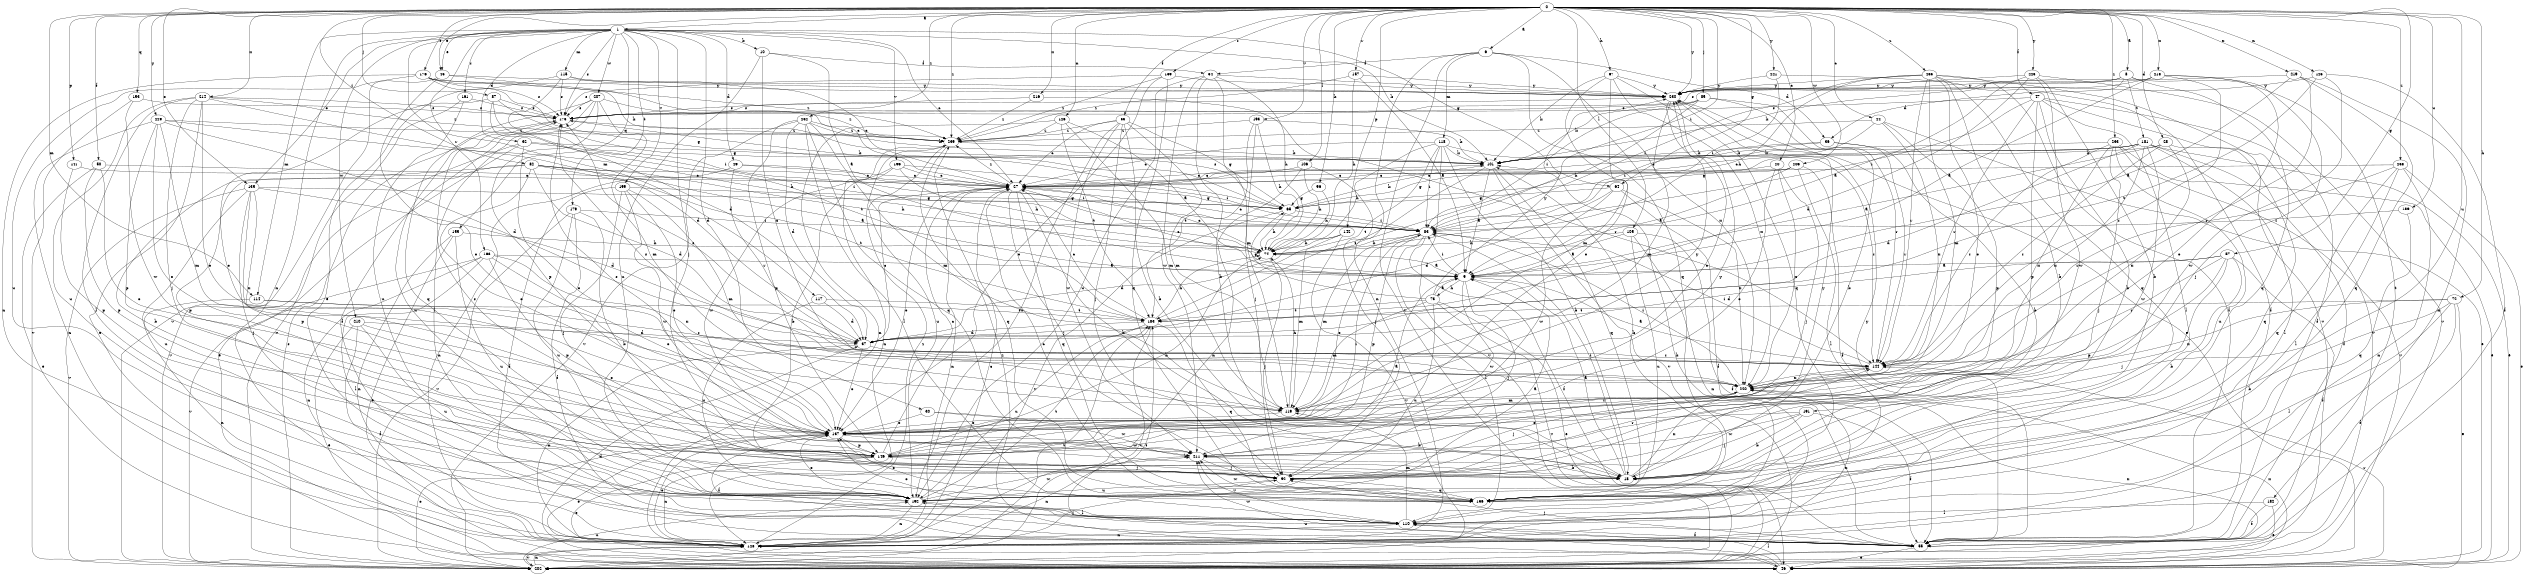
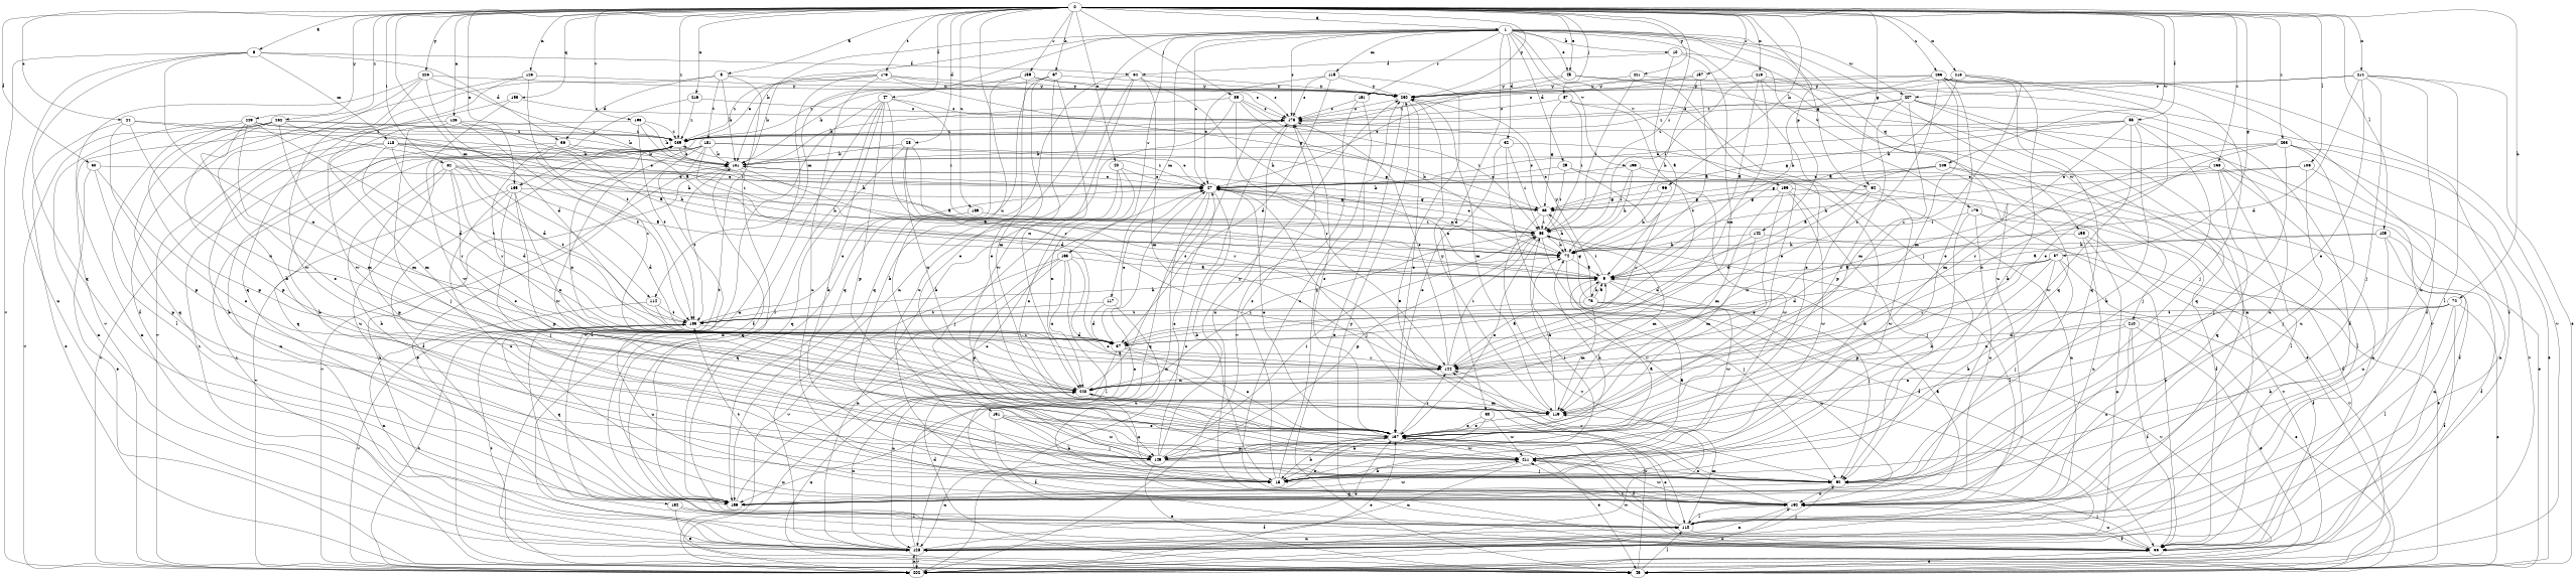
  strict digraph {
    0
    1
    6
    8
    20
    24
    28
    45
    47
    50
    53
    57
    64
    67
    72
    82
    83
    85
    87
    96
    105
    106
    114
    125
    126
    135
-   141
    142
    153
    157
    159
    176
    189
    191
    193
    206
    214
    216
    218
    219
    221
    223
    229
    230
    232
    233
    235
    238
    239
    10
    27
    29
    30
    32
    92
    101
    115
    117
    128
    155
    161
    163
    173
    179
    196
    199
    207
    210
    36
    54
    118
    156
    202
    220
    181
    182
    137
    46
    146
    9
    n81 [label=144]
    18
    110
    55
    211
    192
    65
    119
    37
    183
    74
    73
    0 -> 1 [label=a]
    0 -> 6 [label=a]
    0 -> 8 [label=a]
    0 -> 20 [label=c]
    0 -> 24 [label=c]
    0 -> 28 [label=d]
    0 -> 45 [label=e]
    0 -> 47 [label=f]
    0 -> 50 [label=f]
    0 -> 53 [label=f]
    0 -> 57 [label=g]
    0 -> 64 [label=g]
    0 -> 67 [label=h]
    0 -> 72 [label=h]
    0 -> 82 [label=i]
    0 -> 83 [label=i]
    0 -> 85 [label=j]
    0 -> 87 [label=j]
    0 -> 96 [label=k]
    0 -> 105 [label=l]
    0 -> 106 [label=l]
    0 -> 114 [label=m]
    0 -> 125 [label=n]
    0 -> 126 [label=n]
    0 -> 135 [label=o]
-   0 -> 141 [label=p]
    0 -> 142 [label=p]
    0 -> 153 [label=q]
    0 -> 157 [label=r]
    0 -> 159 [label=r]
    0 -> 176 [label=t]
    0 -> 189 [label=u]
    0 -> 191 [label=u]
    0 -> 193 [label=v]
    0 -> 206 [label=w]
    0 -> 214 [label=x]
    0 -> 216 [label=x]
    0 -> 218 [label=x]
    0 -> 219 [label=x]
    0 -> 221 [label=y]
    0 -> 223 [label=y]
    0 -> 229 [label=y]
    0 -> 230 [label=y]
    0 -> 232 [label=z]
    0 -> 233 [label=z]
    0 -> 235 [label=z]
    0 -> 238 [label=z]
    0 -> 239 [label=z]
    1 -> 45 [label=e]
    1 -> 64 [label=g]
    1 -> 114 [label=m]
    1 -> 135 [label=o]
    1 -> 10 [label=b]
    1 -> 27 [label=c]
    1 -> 29 [label=d]
    1 -> 30 [label=d]
    1 -> 32 [label=d]
    1 -> 92 [label=j]
    1 -> 101 [label=k]
    1 -> 115 [label=m]
    1 -> 117 [label=m]
    1 -> 128 [label=n]
    1 -> 155 [label=q]
    1 -> 161 [label=r]
    1 -> 163 [label=r]
    1 -> 173 [label=s]
    1 -> 179 [label=t]
    1 -> 196 [label=v]
    1 -> 199 [label=v]
    1 -> 207 [label=w]
    1 -> 210 [label=w]
    6 -> 128 [label=n]
    6 -> 36 [label=d]
    6 -> 54 [label=f]
    6 -> 118 [label=m]
    6 -> 156 [label=q]
    6 -> 202 [label=v]
    6 -> 220 [label=x]
    8 -> 230 [label=y]
    8 -> 101 [label=k]
    8 -> 36 [label=d]
    8 -> 156 [label=q]
    8 -> 181 [label=t]
    8 -> 182 [label=t]
    20 -> 27 [label=c]
    20 -> 92 [label=j]
    20 -> 220 [label=x]
    20 -> 137 [label=o]
    24 -> 83 [label=i]
    24 -> 239 [label=z]
    24 -> 220 [label=x]
    24 -> 46 [label=e]
    24 -> 146 [label=p]
    28 -> 101 [label=k]
    28 -> 156 [label=q]
    28 -> 220 [label=x]
    28 -> 9 [label=a]
    28 -> n81 [label=r]
    45 -> 230 [label=y]
    45 -> 27 [label=c]
    45 -> 202 [label=v]
    45 -> 137 [label=o]
    47 -> 83 [label=i]
    47 -> 173 [label=s]
    47 -> 202 [label=v]
    47 -> 146 [label=p]
    47 -> n81 [label=r]
    47 -> 18 [label=b]
    47 -> 110 [label=l]
    47 -> 55 [label=f]
    50 -> 27 [label=c]
    50 -> 137 [label=o]
    50 -> 46 [label=e]
    50 -> 146 [label=p]
    53 -> 239 [label=z]
    53 -> 27 [label=c]
    53 -> 92 [label=j]
    53 -> 18 [label=b]
    53 -> 211 [label=w]
    53 -> 192 [label=u]
    53 -> 65 [label=g]
    53 -> 119 [label=m]
    57 -> 92 [label=j]
    57 -> 146 [label=p]
    57 -> 9 [label=a]
    57 -> n81 [label=r]
    57 -> 18 [label=b]
    57 -> 55 [label=f]
    57 -> 37 [label=d]
    64 -> 220 [label=x]
    64 -> 55 [label=f]
    64 -> 211 [label=w]
    64 -> 65 [label=g]
    64 -> 37 [label=d]
    67 -> 230 [label=y]
    67 -> 101 [label=k]
    67 -> 156 [label=q]
    67 -> 220 [label=x]
    67 -> 137 [label=o]
    67 -> 119 [label=m]
    72 -> 220 [label=x]
    72 -> 46 [label=e]
    72 -> 18 [label=b]
    72 -> 110 [label=l]
    72 -> 55 [label=f]
    72 -> 183 [label=t]
    82 -> 27 [label=c]
    82 -> 137 [label=o]
    82 -> 146 [label=p]
    82 -> 9 [label=a]
    82 -> 18 [label=b]
    82 -> 37 [label=d]
    82 -> 183 [label=t]
    82 -> 74 [label=h]
    83 -> 27 [label=c]
    83 -> 137 [label=o]
    83 -> 146 [label=p]
    83 -> 110 [label=l]
    83 -> 55 [label=f]
    83 -> 119 [label=m]
    83 -> 74 [label=h]
    85 -> 83 [label=i]
    85 -> 101 [label=k]
    85 -> 173 [label=s]
    85 -> n81 [label=r]
    85 -> 18 [label=b]
    85 -> 74 [label=h]
    87 -> 83 [label=i]
    87 -> 173 [label=s]
    87 -> 137 [label=o]
    87 -> 65 [label=g]
    87 -> 183 [label=t]
    96 -> 65 [label=g]
    96 -> 74 [label=h]
    105 -> 128 [label=n]
    105 -> 9 [label=a]
    105 -> 55 [label=f]
    105 -> 192 [label=u]
    105 -> 74 [label=h]
    106 -> 27 [label=c]
    106 -> 92 [label=j]
    106 -> 128 [label=n]
    106 -> 74 [label=h]
    114 -> 128 [label=n]
    114 -> n81 [label=r]
    114 -> 183 [label=t]
    125 -> 230 [label=y]
    125 -> 55 [label=f]
    125 -> 211 [label=w]
    125 -> 183 [label=t]
    126 -> 239 [label=z]
    126 -> 128 [label=n]
    126 -> 9 [label=a]
    126 -> 119 [label=m]
    126 -> 183 [label=t]
    135 -> 92 [label=j]
    135 -> 202 [label=v]
    135 -> 220 [label=x]
    135 -> 146 [label=p]
    135 -> 192 [label=u]
    135 -> 65 [label=g]
    135 -> 37 [label=d]
-   141 -> 27 [label=c]
-   141 -> 146 [label=p]
    142 -> 202 [label=v]
    142 -> 119 [label=m]
    142 -> 37 [label=d]
    142 -> 74 [label=h]
    153 -> 173 [label=s]
    153 -> 202 [label=v]
    153 -> 211 [label=w]
    157 -> 230 [label=y]
    157 -> 239 [label=z]
    157 -> 9 [label=a]
    157 -> 74 [label=h]
    159 -> 230 [label=y]
    159 -> 239 [label=z]
    159 -> 173 [label=s]
    159 -> 156 [label=q]
    159 -> 137 [label=o]
    176 -> 230 [label=y]
    176 -> 239 [label=z]
    176 -> 101 [label=k]
    176 -> 128 [label=n]
    176 -> 173 [label=s]
    176 -> 192 [label=u]
    176 -> 65 [label=g]
    189 -> 83 [label=i]
    189 -> 156 [label=q]
    191 -> 92 [label=j]
    191 -> 137 [label=o]
    191 -> 18 [label=b]
    191 -> 55 [label=f]
    191 -> 211 [label=w]
    193 -> 239 [label=z]
    193 -> 92 [label=j]
    193 -> 101 [label=k]
    193 -> 183 [label=t]
    193 -> 74 [label=h]
    206 -> 27 [label=c]
    206 -> 9 [label=a]
    206 -> 110 [label=l]
    206 -> 55 [label=f]
    206 -> 65 [label=g]
    214 -> 239 [label=z]
    214 -> 92 [label=j]
-   214 -> 173 [label=s]
+   214 -> 207 [label=s]
    214 -> 137 [label=o]
    214 -> 46 [label=e]
    214 -> 110 [label=l]
    214 -> 192 [label=u]
    214 -> 37 [label=d]
    216 -> 239 [label=z]
    216 -> 173 [label=s]
    216 -> n81 [label=r]
    218 -> 230 [label=y]
    218 -> 92 [label=j]
    218 -> 173 [label=s]
    218 -> 137 [label=o]
    218 -> 9 [label=a]
    218 -> n81 [label=r]
    219 -> 230 [label=y]
    219 -> 128 [label=n]
    219 -> 156 [label=q]
    219 -> 9 [label=a]
-   219 -> n81 [label=r]
+   219 -> n81 [label=x]
    221 -> 83 [label=i]
    221 -> 230 [label=y]
    221 -> 55 [label=f]
    223 -> 230 [label=y]
    223 -> 202 [label=v]
    223 -> 9 [label=a]
    223 -> 18 [label=b]
    223 -> 211 [label=w]
    223 -> 37 [label=d]
    229 -> 239 [label=z]
    229 -> 128 [label=n]
    229 -> 137 [label=o]
    229 -> 146 [label=p]
    229 -> 119 [label=m]
    229 -> 37 [label=d]
    229 -> 74 [label=h]
    230 -> 173 [label=s]
    230 -> 137 [label=o]
    230 -> 46 [label=e]
    230 -> 119 [label=m]
    232 -> 239 [label=z]
    232 -> 101 [label=k]
    232 -> 156 [label=q]
    232 -> 202 [label=v]
    232 -> 146 [label=p]
    232 -> 110 [label=l]
    232 -> 119 [label=m]
    232 -> 37 [label=d]
    233 -> 92 [label=j]
    233 -> 101 [label=k]
    233 -> 202 [label=v]
    233 -> 220 [label=x]
    233 -> 46 [label=e]
    233 -> n81 [label=r]
    233 -> 192 [label=u]
    235 -> 83 [label=i]
    235 -> 230 [label=y]
    235 -> 156 [label=q]
    235 -> 202 [label=v]
    235 -> 137 [label=o]
    235 -> n81 [label=r]
    235 -> 18 [label=b]
    235 -> 55 [label=f]
    235 -> 119 [label=m]
    235 -> 74 [label=h]
    238 -> 27 [label=c]
    238 -> 128 [label=n]
    238 -> 156 [label=q]
    238 -> 46 [label=e]
    238 -> n81 [label=r]
    238 -> 110 [label=l]
    239 -> 101 [label=k]
    239 -> 128 [label=n]
    239 -> 156 [label=q]
    239 -> 192 [label=u]
    10 -> 54 [label=f]
    10 -> 220 [label=x]
    10 -> 9 [label=a]
    10 -> 192 [label=u]
    27 -> 239 [label=z]
    27 -> 92 [label=j]
    27 -> 128 [label=n]
    27 -> 156 [label=q]
    27 -> 137 [label=o]
    27 -> 18 [label=b]
    27 -> 65 [label=g]
    29 -> 83 [label=i]
    29 -> 27 [label=c]
    29 -> 128 [label=n]
    29 -> n81 [label=r]
    30 -> 137 [label=o]
    30 -> 18 [label=b]
    30 -> 211 [label=w]
    32 -> 83 [label=i]
    32 -> 101 [label=k]
    32 -> 202 [label=v]
    32 -> 137 [label=o]
    32 -> 46 [label=e]
    92 -> 156 [label=q]
    92 -> n81 [label=r]
    92 -> 192 [label=u]
    101 -> 27 [label=c]
    101 -> 156 [label=q]
    101 -> 202 [label=v]
    101 -> 9 [label=a]
    101 -> 183 [label=t]
    115 -> 230 [label=y]
    115 -> 27 [label=c]
    115 -> 173 [label=s]
    115 -> 110 [label=e]
    115 -> 37 [label=d]
    117 -> 192 [label=u]
    117 -> 37 [label=d]
    117 -> 183 [label=t]
    128 -> 239 [label=z]
    128 -> 27 [label=c]
    128 -> 92 [label=j]
    128 -> 101 [label=k]
    128 -> 202 [label=v]
    128 -> 220 [label=x]
    128 -> 137 [label=o]
    155 -> 128 [label=n]
    155 -> 46 [label=e]
    155 -> 192 [label=u]
    155 -> 74 [label=h]
    161 -> 173 [label=s]
    161 -> 202 [label=v]
    161 -> 192 [label=u]
    163 -> 128 [label=n]
    163 -> 202 [label=v]
    163 -> 220 [label=x]
    163 -> 137 [label=o]
    163 -> 146 [label=p]
    163 -> 9 [label=a]
    163 -> 110 [label=l]
    173 -> 239 [label=z]
    173 -> 192 [label=u]
    179 -> 83 [label=i]
    179 -> 202 [label=v]
    179 -> 18 [label=b]
    179 -> 55 [label=f]
    179 -> 192 [label=u]
    196 -> 83 [label=i]
    196 -> 27 [label=c]
    196 -> 18 [label=b]
    196 -> 211 [label=w]
    196 -> 74 [label=h]
    199 -> 92 [label=j]
    199 -> 137 [label=o]
    199 -> 55 [label=f]
    199 -> 211 [label=w]
    199 -> 65 [label=g]
    199 -> 119 [label=m]
    207 -> 239 [label=z]
    207 -> 173 [label=s]
    207 -> 156 [label=q]
    207 -> 146 [label=p]
    207 -> 110 [label=l]
    207 -> 55 [label=f]
    207 -> 119 [label=m]
    210 -> 137 [label=o]
    210 -> 46 [label=e]
    210 -> 55 [label=f]
    210 -> 192 [label=u]
    210 -> 37 [label=d]
    36 -> 27 [label=c]
    36 -> 101 [label=k]
    36 -> n81 [label=r]
    36 -> 18 [label=b]
    54 -> 230 [label=y]
    54 -> 18 [label=b]
    54 -> 211 [label=w]
    54 -> 192 [label=u]
    54 -> 119 [label=m]
    54 -> 74 [label=h]
    118 -> 83 [label=i]
    118 -> 27 [label=c]
    118 -> 101 [label=k]
    118 -> 202 [label=v]
    118 -> n81 [label=r]
    118 -> 18 [label=b]
    118 -> 183 [label=t]
    118 -> 74 [label=h]
    156 -> 27 [label=c]
    156 -> 101 [label=k]
    156 -> 137 [label=o]
    156 -> 211 [label=w]
    202 -> 128 [label=n]
    202 -> 173 [label=s]
    202 -> 220 [label=x]
    202 -> 137 [label=o]
    202 -> 192 [label=u]
    202 -> 183 [label=t]
    220 -> 83 [label=i]
    220 -> 92 [label=j]
    220 -> 173 [label=s]
    220 -> 119 [label=m]
    181 -> 27 [label=c]
    181 -> 101 [label=k]
    181 -> 220 [label=x]
    181 -> 46 [label=e]
    181 -> 110 [label=l]
    181 -> 55 [label=f]
    181 -> 211 [label=w]
    181 -> 65 [label=g]
    181 -> 37 [label=d]
    182 -> 46 [label=e]
    182 -> 110 [label=l]
    182 -> 55 [label=f]
    137 -> 173 [label=s]
    137 -> 46 [label=e]
    137 -> 146 [label=p]
    137 -> n81 [label=r]
    137 -> 18 [label=b]
    137 -> 55 [label=f]
    137 -> 211 [label=w]
    46 -> 239 [label=z]
    46 -> 220 [label=x]
    46 -> n81 [label=r]
    46 -> 110 [label=l]
    46 -> 37 [label=d]
    46 -> 183 [label=t]
    146 -> 83 [label=i]
    146 -> 230 [label=y]
    146 -> 27 [label=c]
    146 -> 92 [label=j]
    146 -> 128 [label=n]
    146 -> 46 [label=e]
    146 -> 9 [label=a]
    146 -> 74 [label=h]
    9 -> 83 [label=i]
    9 -> 27 [label=c]
    9 -> 92 [label=j]
    9 -> 211 [label=w]
    9 -> 73 [label=h]
    n81 -> 83 [label=i]
    n81 -> 173 [label=s]
    n81 -> 220 [label=x]
    n81 -> 9 [label=a]
    18 -> 83 [label=i]
    18 -> 230 [label=y]
    18 -> 173 [label=s]
    18 -> 220 [label=x]
    18 -> 9 [label=a]
    110 -> 128 [label=n]
    110 -> 137 [label=o]
    110 -> 55 [label=f]
    110 -> 211 [label=v]
    110 -> 119 [label=m]
    55 -> 230 [label=y]
    55 -> 92 [label=j]
    55 -> 46 [label=e]
    55 -> 211 [label=w]
    55 -> 192 [label=u]
    211 -> 92 [label=j]
    211 -> 128 [label=n]
    211 -> 18 [label=b]
    192 -> 128 [label=n]
    192 -> 137 [label=o]
    192 -> 9 [label=a]
    192 -> 110 [label=l]
    192 -> 211 [label=w]
    192 -> 183 [label=t]
    65 -> 83 [label=i]
    65 -> 101 [label=k]
    65 -> 173 [label=s]
    65 -> 202 [label=v]
    65 -> 74 [label=h]
    119 -> 230 [label=y]
    119 -> 137 [label=o]
    119 -> 74 [label=h]
    37 -> 27 [label=c]
    37 -> 128 [label=n]
    37 -> 137 [label=o]
    37 -> n81 [label=r]
    183 -> 27 [label=c]
    183 -> 156 [label=q]
    183 -> 202 [label=v]
    183 -> 192 [label=u]
    183 -> 37 [label=d]
    183 -> 74 [label=h]
    74 -> 27 [label=c]
    74 -> 92 [label=j]
    74 -> 9 [label=a]
    73 -> 230 [label=y]
    73 -> 202 [label=v]
    73 -> 46 [label=e]
    73 -> 9 [label=a]
    73 -> 192 [label=u]
    73 -> 65 [label=g]
    73 -> 119 [label=m]
    73 -> 183 [label=t]
  }
